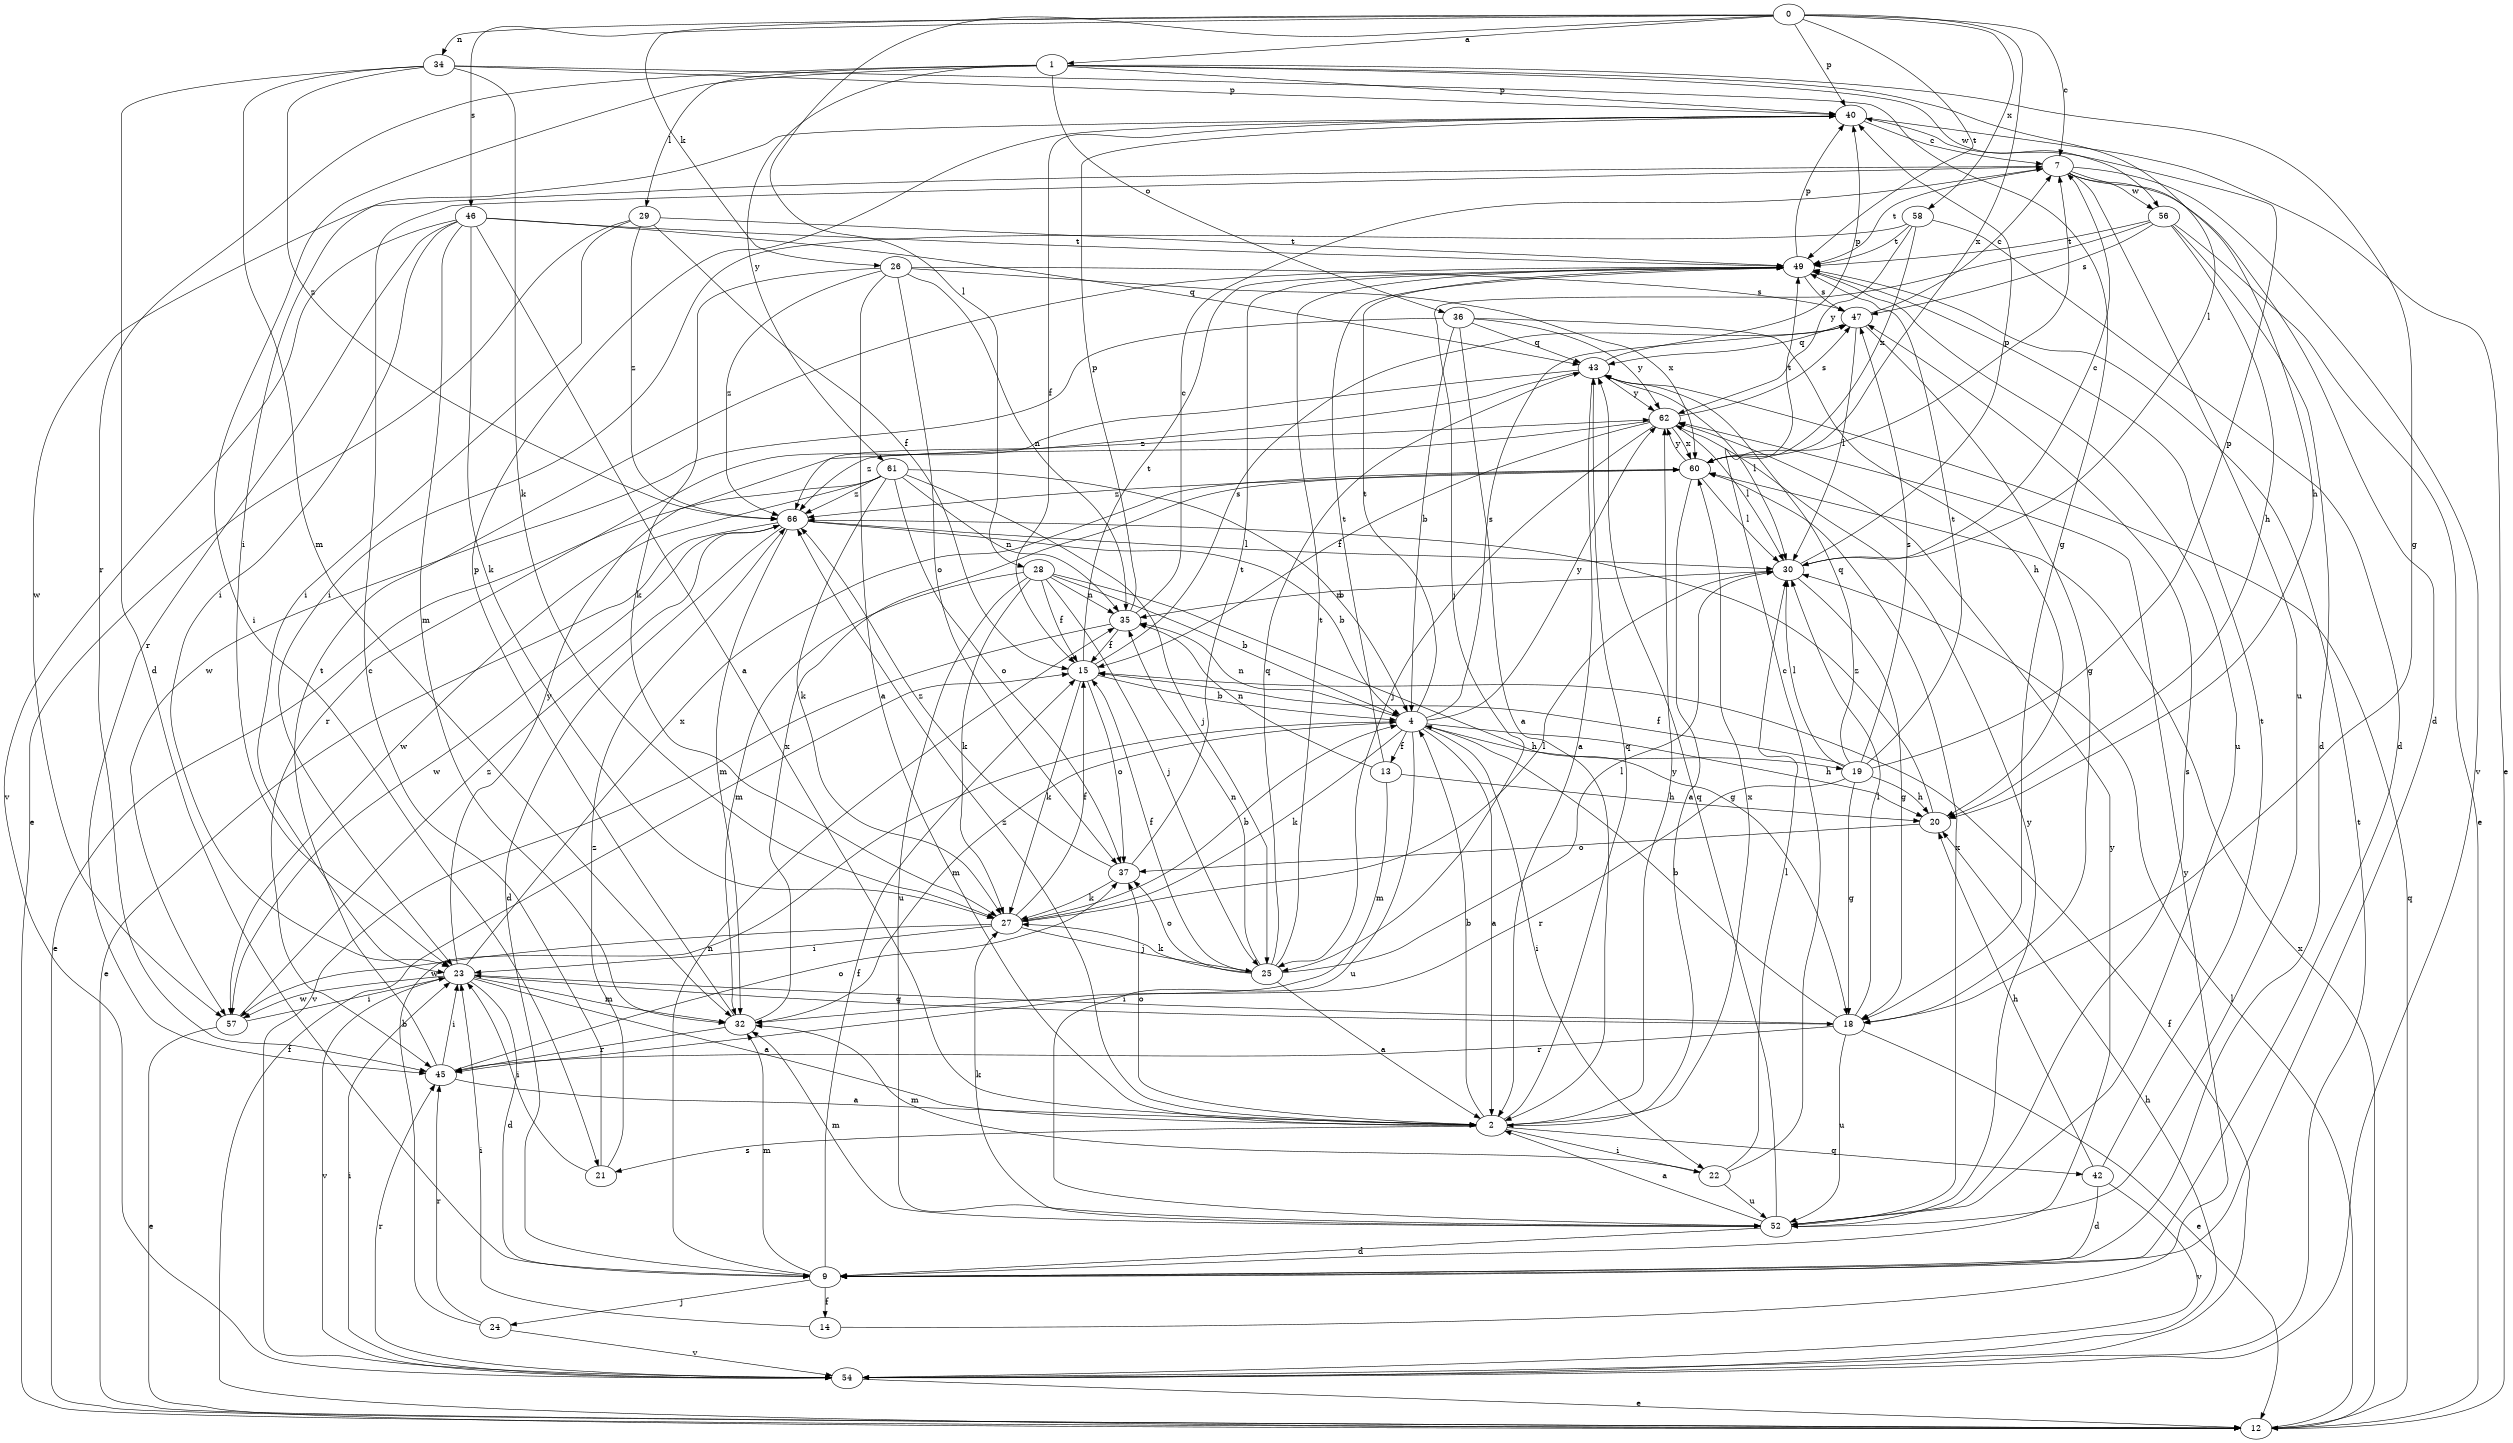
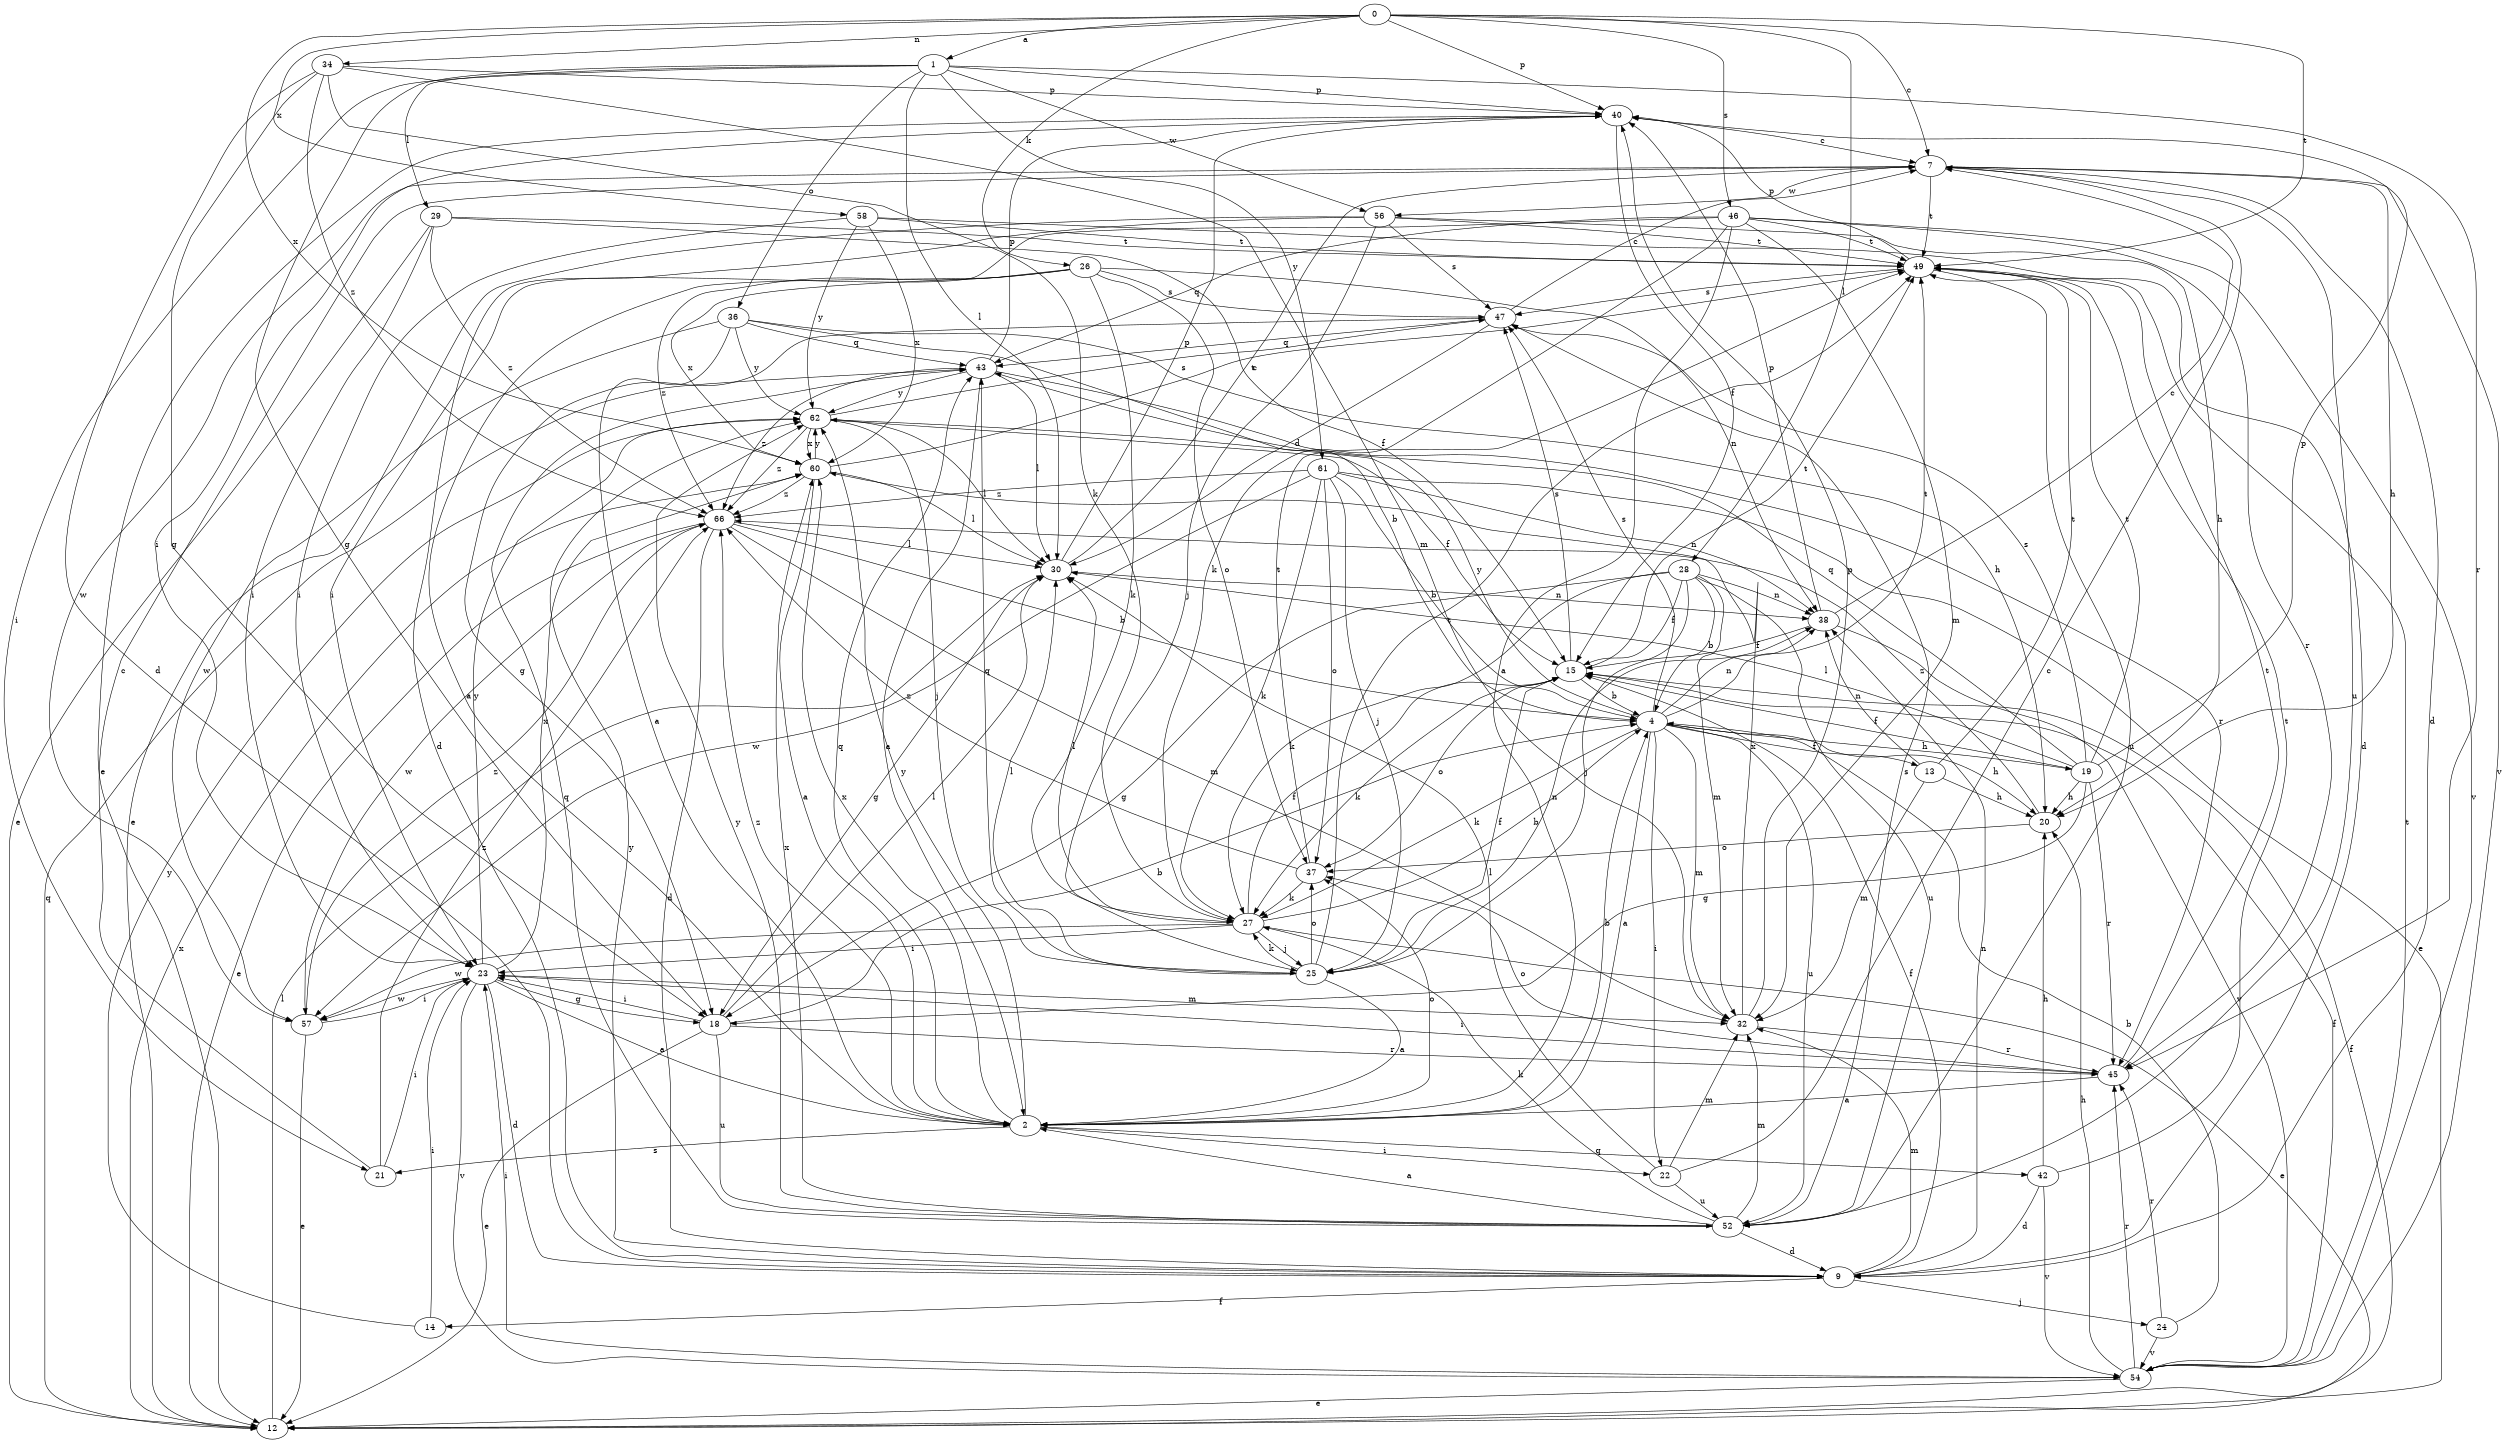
  strict digraph {
    0
    1
    7
    26
    28
    34
    40
    46
    49
    58
    60
    18
    21
    29
    30
    36
    45
    56
    61
    20
    52
    9
    54
    57
    2
    37
    66
    27
-   35
+   35 [label=38]
    47
    4
    32
    15
    25
    12
    23
    43
    62
    22
    42
    13
    19
    14
    24
    0 -> 1 [label=a]
    0 -> 7 [label=c]
    0 -> 26 [label=k]
    0 -> 28 [label=l]
    0 -> 34 [label=n]
    0 -> 40 [label=p]
    0 -> 46 [label=s]
    0 -> 49 [label=t]
    0 -> 58 [label=x]
    0 -> 60 [label=x]
    1 -> 40 [label=p]
    1 -> 18 [label=g]
    1 -> 21 [label=i]
    1 -> 29 [label=l]
    1 -> 30 [label=l]
    1 -> 36 [label=o]
    1 -> 45 [label=r]
    1 -> 56 [label=w]
    1 -> 61 [label=y]
    7 -> 49 [label=t]
    7 -> 56 [label=w]
    7 -> 20 [label=h]
    7 -> 52 [label=u]
    7 -> 9 [label=d]
    7 -> 54 [label=v]
    7 -> 57 [label=w]
    26 -> 60 [label=x]
    26 -> 2 [label=a]
    26 -> 37 [label=o]
    26 -> 66 [label=z]
    26 -> 27 [label=k]
    26 -> 35 [label=n]
    26 -> 47 [label=s]
    28 -> 18 [label=g]
    28 -> 52 [label=u]
    28 -> 27 [label=k]
    28 -> 35 [label=n]
    28 -> 4 [label=b]
    28 -> 32 [label=m]
    28 -> 15 [label=f]
    28 -> 25 [label=j]
    34 -> 40 [label=p]
    34 -> 18 [label=g]
    34 -> 9 [label=d]
    34 -> 66 [label=z]
    34 -> 27 [label=k]
    34 -> 32 [label=m]
    40 -> 7 [label=c]
    40 -> 15 [label=f]
    40 -> 12 [label=e]
    40 -> 23 [label=i]
    46 -> 49 [label=t]
    46 -> 45 [label=r]
    46 -> 54 [label=v]
    46 -> 2 [label=a]
    46 -> 27 [label=k]
    46 -> 32 [label=m]
    46 -> 23 [label=i]
    46 -> 43 [label=q]
    49 -> 40 [label=p]
    49 -> 52 [label=u]
    49 -> 47 [label=s]
    58 -> 49 [label=t]
    58 -> 60 [label=x]
    58 -> 9 [label=d]
    58 -> 23 [label=i]
    58 -> 62 [label=y]
    60 -> 49 [label=t]
    60 -> 30 [label=l]
    60 -> 2 [label=a]
    60 -> 66 [label=z]
    60 -> 62 [label=y]
    18 -> 30 [label=l]
    18 -> 45 [label=r]
    18 -> 52 [label=u]
    18 -> 4 [label=b]
    18 -> 12 [label=e]
    18 -> 23 [label=i]
    21 -> 7 [label=c]
    21 -> 66 [label=z]
    21 -> 23 [label=i]
    29 -> 49 [label=t]
    29 -> 66 [label=z]
    29 -> 15 [label=f]
    29 -> 12 [label=e]
    29 -> 23 [label=i]
    30 -> 7 [label=c]
    30 -> 40 [label=p]
    30 -> 18 [label=g]
    30 -> 35 [label=n]
    36 -> 20 [label=h]
    36 -> 57 [label=w]
    36 -> 2 [label=a]
    36 -> 4 [label=b]
    36 -> 43 [label=q]
    36 -> 62 [label=y]
    45 -> 49 [label=t]
    45 -> 2 [label=a]
    45 -> 37 [label=o]
    45 -> 23 [label=i]
    56 -> 49 [label=t]
    56 -> 20 [label=h]
    56 -> 9 [label=d]
    56 -> 47 [label=s]
    56 -> 25 [label=j]
    56 -> 12 [label=e]
    61 -> 57 [label=w]
    61 -> 37 [label=o]
    61 -> 66 [label=z]
    61 -> 27 [label=k]
    61 -> 35 [label=n]
    61 -> 4 [label=b]
    61 -> 25 [label=j]
    61 -> 12 [label=e]
    20 -> 37 [label=o]
    20 -> 66 [label=z]
    52 -> 60 [label=x]
    52 -> 9 [label=d]
    52 -> 2 [label=a]
    52 -> 27 [label=k]
    52 -> 47 [label=s]
    52 -> 32 [label=m]
    52 -> 43 [label=q]
    52 -> 62 [label=y]
    9 -> 35 [label=n]
    9 -> 32 [label=m]
    9 -> 15 [label=f]
    9 -> 62 [label=y]
    9 -> 14 [label=f]
    9 -> 24 [label=j]
    54 -> 49 [label=t]
    54 -> 45 [label=r]
    54 -> 20 [label=h]
    54 -> 15 [label=f]
    54 -> 12 [label=e]
    54 -> 23 [label=i]
    57 -> 66 [label=z]
    57 -> 12 [label=e]
    57 -> 23 [label=i]
    2 -> 60 [label=x]
    2 -> 21 [label=s]
    2 -> 37 [label=o]
    2 -> 66 [label=z]
    2 -> 4 [label=b]
    2 -> 43 [label=q]
    2 -> 62 [label=y]
    2 -> 22 [label=i]
    2 -> 42 [label=q]
    37 -> 49 [label=t]
    37 -> 66 [label=z]
    37 -> 27 [label=k]
    66 -> 30 [label=l]
    66 -> 9 [label=d]
    66 -> 57 [label=w]
    66 -> 4 [label=b]
    66 -> 32 [label=m]
    66 -> 12 [label=e]
    27 -> 30 [label=l]
    27 -> 57 [label=w]
    27 -> 4 [label=b]
    27 -> 15 [label=f]
    27 -> 25 [label=j]
+   27 -> 12 [label=e]
    27 -> 23 [label=i]
    35 -> 7 [label=c]
    35 -> 40 [label=p]
    35 -> 54 [label=v]
    35 -> 15 [label=f]
    47 -> 7 [label=c]
    47 -> 18 [label=g]
-   47 -> 30 [label=l]
+   47 -> 30 [label=d]
    47 -> 43 [label=q]
    4 -> 49 [label=t]
    4 -> 20 [label=h]
    4 -> 52 [label=u]
    4 -> 2 [label=a]
    4 -> 27 [label=k]
    4 -> 35 [label=n]
    4 -> 47 [label=s]
    4 -> 32 [label=m]
    4 -> 62 [label=y]
    4 -> 22 [label=i]
    4 -> 13 [label=f]
    4 -> 19 [label=h]
    32 -> 40 [label=p]
    32 -> 60 [label=x]
    32 -> 45 [label=r]
    15 -> 49 [label=t]
    15 -> 37 [label=o]
    15 -> 27 [label=k]
    15 -> 47 [label=s]
    15 -> 4 [label=b]
    25 -> 49 [label=t]
    25 -> 30 [label=l]
    25 -> 2 [label=a]
    25 -> 37 [label=o]
    25 -> 27 [label=k]
    25 -> 35 [label=n]
    25 -> 15 [label=f]
    25 -> 43 [label=q]
    12 -> 60 [label=x]
    12 -> 30 [label=l]
    12 -> 15 [label=f]
    12 -> 43 [label=q]
    23 -> 60 [label=x]
    23 -> 18 [label=g]
    23 -> 9 [label=d]
    23 -> 54 [label=v]
    23 -> 57 [label=w]
    23 -> 2 [label=a]
    23 -> 32 [label=m]
    23 -> 62 [label=y]
    43 -> 40 [label=p]
    43 -> 30 [label=l]
    43 -> 45 [label=r]
    43 -> 2 [label=a]
    43 -> 66 [label=z]
    43 -> 62 [label=y]
    62 -> 60 [label=x]
    62 -> 30 [label=l]
    62 -> 66 [label=z]
    62 -> 47 [label=s]
    62 -> 15 [label=f]
    62 -> 25 [label=j]
    22 -> 7 [label=c]
    22 -> 30 [label=l]
    22 -> 52 [label=u]
    22 -> 32 [label=m]
    42 -> 49 [label=t]
    42 -> 20 [label=h]
    42 -> 9 [label=d]
    42 -> 54 [label=v]
    13 -> 49 [label=t]
    13 -> 20 [label=h]
    13 -> 35 [label=n]
    13 -> 32 [label=m]
    19 -> 40 [label=p]
    19 -> 49 [label=t]
    19 -> 18 [label=g]
    19 -> 30 [label=l]
    19 -> 45 [label=r]
    19 -> 20 [label=h]
    19 -> 47 [label=s]
    19 -> 15 [label=f]
    19 -> 43 [label=q]
    14 -> 23 [label=i]
    14 -> 62 [label=y]
    24 -> 45 [label=r]
    24 -> 54 [label=v]
    24 -> 4 [label=b]
  }
